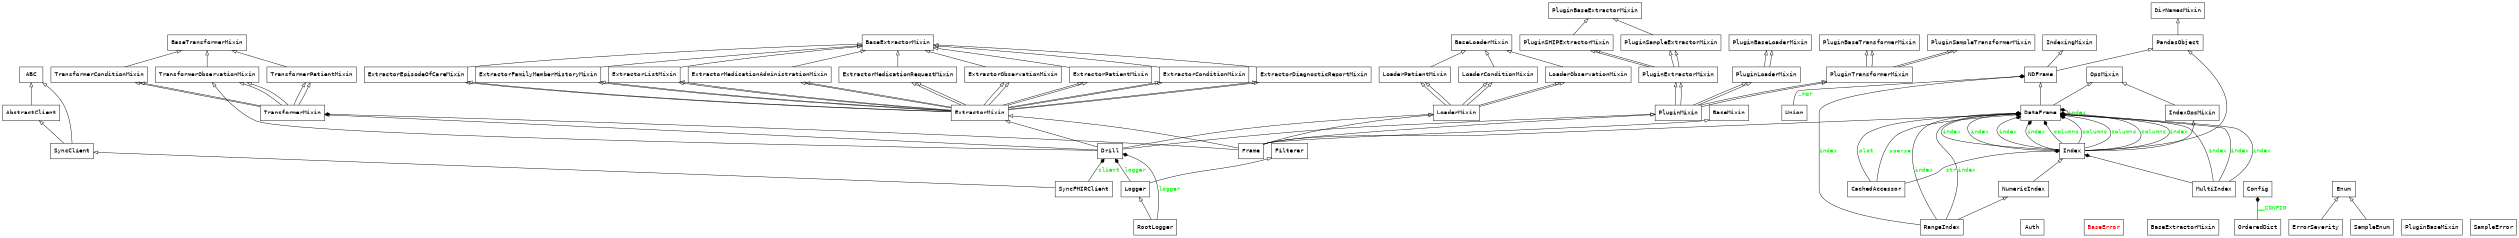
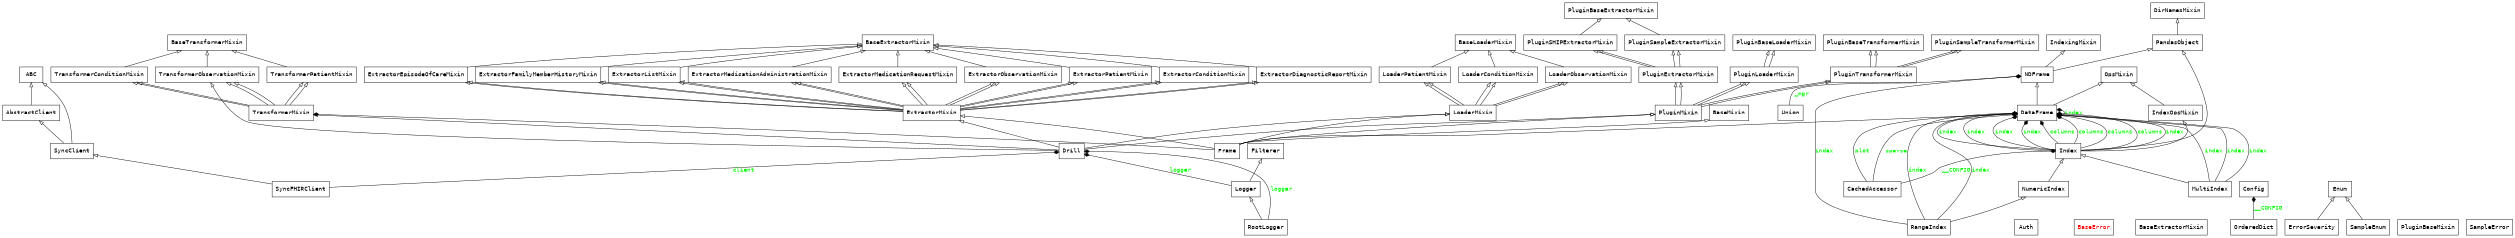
  digraph {
    fontname="DejaVu Sans Mono"
    rankdir=BT
    node [color=black fontcolor=black fontname="DejaVu Sans Mono" shape=record style=solid]
    edge [arrowhead=empty arrowtail=none fontname="DejaVu Sans Mono"]
    n1 [label=ABC]
    n2 [label=AbstractClient]
    n3 [label=Auth]
    n4 [fontcolor=red label=BaseError]
    n5 [label=BaseExtractorMixin]
    n6 [label=BaseExtractorMixin]
    n7 [label=BaseLoaderMixin]
    n8 [label=BaseMixin]
    n9 [label=BaseTransformerMixin]
    n10 [label=CachedAccessor]
    n11 [label=DataFrame]
    n12 [label=Index]
    n13 [label=NDFrame]
    n14 [label=OpsMixin]
    n15 [label=IndexOpsMixin]
    n16 [label=PandasObject]
    n17 [label=Config]
    n18 [label=IndexingMixin]
    n19 [label=DirNamesMixin]
    n20 [label=Drill]
    n21 [label=ExtractorMixin]
    n22 [label=LoaderMixin]
    n23 [label=PluginMixin]
    n24 [label=TransformerMixin]
    n25 [label=TransformerObservationMixin]
    n26 [label=ExtractorConditionMixin]
    n27 [label=ExtractorDiagnosticReportMixin]
    n28 [label=ExtractorEpisodeOfCareMixin]
    n29 [label=ExtractorFamilyMemberHistoryMixin]
    n30 [label=ExtractorListMixin]
    n31 [label=ExtractorMedicationAdministrationMixin]
    n32 [label=ExtractorMedicationRequestMixin]
    n33 [label=ExtractorObservationMixin]
    n34 [label=ExtractorPatientMixin]
    n35 [label=LoaderConditionMixin]
    n36 [label=LoaderObservationMixin]
    n37 [label=LoaderPatientMixin]
    n38 [label=PluginExtractorMixin]
    n39 [label=PluginLoaderMixin]
    n40 [label=PluginTransformerMixin]
    n41 [label=TransformerConditionMixin]
    n42 [label=TransformerPatientMixin]
    n43 [label=Enum]
    n44 [label=ErrorSeverity]
    n45 [label=Filterer]
    n46 [label=Frame]
    n47 [label=Logger]
    n48 [label=MultiIndex]
    n49 [label=NumericIndex]
    n50 [label=OrderedDict]
    n51 [label=PluginBaseExtractorMixin]
    n52 [label=PluginBaseLoaderMixin]
    n53 [label=PluginBaseMixin]
    n54 [label=PluginBaseTransformerMixin]
    n55 [label=PluginSHIPExtractorMixin]
    n56 [label=PluginSampleExtractorMixin]
    n57 [label=PluginSampleTransformerMixin]
    n58 [label=RangeIndex]
    n59 [label=RootLogger]
    n60 [label=SampleEnum]
    n61 [label=SampleError]
    n62 [label=SyncClient]
    n63 [label=SyncFHIRClient]
    n64 [label=Union]
    n2 -> n1
    n10 -> n11 [arrowhead=diamond fontcolor=green label=plot style=solid]
    n10 -> n11 [arrowhead=diamond fontcolor=green label=sparse style=solid]
-   n10 -> n12 [arrowhead=diamond fontcolor=green label=str style=solid]
+   n10 -> n12 [arrowhead=diamond fontcolor=green label=__CONFIG style=solid]
    n11 -> n11 [arrowhead=diamond fontcolor=green label=index style=solid]
    n11 -> n13
    n11 -> n14
    n12 -> n11 [arrowhead=diamond fontcolor=green label=columns style=solid]
    n12 -> n11 [arrowhead=diamond fontcolor=green label=columns style=solid]
    n12 -> n11 [arrowhead=diamond fontcolor=green label=columns style=solid]
    n12 -> n11 [arrowhead=diamond fontcolor=green label=index style=solid]
    n12 -> n11 [arrowhead=diamond fontcolor=green label=index style=solid]
    n12 -> n11 [arrowhead=diamond fontcolor=green label=index style=solid]
    n12 -> n11 [arrowhead=diamond fontcolor=green label=index style=solid]
    n12 -> n11 [arrowhead=diamond fontcolor=green label=index style=solid]
    n12 -> n11 [arrowhead=diamond fontcolor=green label=columns style=solid]
    n12 -> n15
    n12 -> n16
    n13 -> n16
    n13 -> n18
    n15 -> n14
    n16 -> n19
    n20 -> n21
    n20 -> n22
    n20 -> n23
    n20 -> n24
    n20 -> n25
    n21 -> n26
    n21 -> n26
    n21 -> n27
    n21 -> n27
    n21 -> n28
    n21 -> n28
    n21 -> n29
    n21 -> n29
    n21 -> n30
    n21 -> n30
    n21 -> n31
    n21 -> n31
    n21 -> n32
    n21 -> n32
    n21 -> n33
    n21 -> n33
    n21 -> n34
    n21 -> n34
    n22 -> n35
    n22 -> n35
    n22 -> n36
    n22 -> n36
    n22 -> n37
    n22 -> n37
    n23 -> n38
    n23 -> n38
    n23 -> n39
    n23 -> n39
    n23 -> n40
    n23 -> n40
    n24 -> n25
    n24 -> n25
    n24 -> n41
    n24 -> n41
    n24 -> n42
    n24 -> n42
    n25 -> n9
    n26 -> n5
    n27 -> n5
    n28 -> n5
    n29 -> n5
    n30 -> n5
    n31 -> n5
    n32 -> n5
    n33 -> n5
    n34 -> n5
    n35 -> n7
    n36 -> n7
    n37 -> n7
    n38 -> n55
    n38 -> n55
    n38 -> n56
    n38 -> n56
    n39 -> n52
    n39 -> n52
    n40 -> n54
    n40 -> n54
    n40 -> n57
    n40 -> n57
    n41 -> n9
    n42 -> n9
    n44 -> n43
    n46 -> n8
    n46 -> n11
    n46 -> n21
    n46 -> n22
    n46 -> n23
    n46 -> n24 [arrowhead=diamond]
    n47 -> n20 [arrowhead=diamond fontcolor=green label=logger style=solid]
    n47 -> n45
    n48 -> n11 [arrowhead=diamond fontcolor=green label=index style=solid]
    n48 -> n11 [arrowhead=diamond fontcolor=green label=index style=solid]
    n48 -> n11 [arrowhead=diamond fontcolor=green label=index style=solid]
-   n48 -> n12 [arrowhead=diamond]
+   n48 -> n12
    n49 -> n12
    n50 -> n17 [arrowhead=diamond fontcolor=green label=__CONFIG style=solid]
    n55 -> n51
    n56 -> n51
    n58 -> n11 [arrowhead=diamond fontcolor=green label=index style=solid]
    n58 -> n11 [arrowhead=diamond fontcolor=green label=index style=solid]
    n58 -> n13 [arrowhead=diamond fontcolor=green label=index style=solid]
    n58 -> n49
    n59 -> n20 [arrowhead=diamond fontcolor=green label=logger style=solid]
    n59 -> n47
    n60 -> n43
    n62 -> n1
    n62 -> n2
    n63 -> n20 [arrowhead=diamond fontcolor=green label=client style=solid]
    n63 -> n62
    n64 -> n13 [arrowhead=diamond fontcolor=green label=_mgr style=solid]
  }
